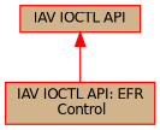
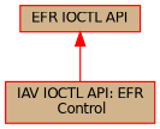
  digraph {
    rankdir=TB
    node [color=red fontname=Helvetica fontsize=10 shape=box style=filled fillcolor=tan]
-   n1 [height=0.2 label="IAV IOCTL API" width=0.4]
+   n1 [height=0.2 label="EFR IOCTL API" width=0.4]
    n2 [fontcolor=black height=0.2 label="IAV IOCTL API: EFR\l Control" width=0.4]
    n1 -> n2 [dir=back fontname=Helvetica fontsize=10 labelfontname=Helvetica labelfontsize=10 shape=plaintext style=solid color=red]
  }
